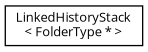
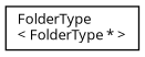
  digraph {
    rankdir=LR
    fontname="Open Sans"
-   n1 [color=black fillcolor=white fontname="Open Sans" fontsize=10 height=0.2 label="LinkedHistoryStack\l\< FolderType * \>" shape=record style=filled width=0.4]
+   n1 [color=black fillcolor=white fontname="Open Sans" fontsize=10 height=0.2 label="FolderType\l\< FolderType * \>" shape=record style=filled width=0.4]
  }
